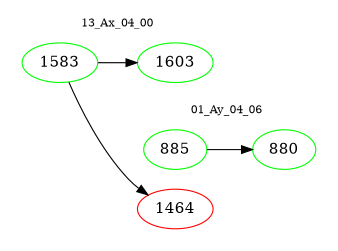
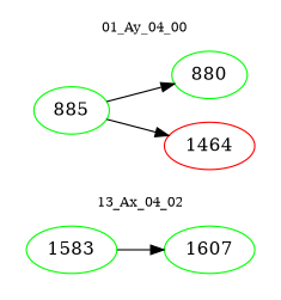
  digraph {
    rankdir=LR
    node [color=green]
    edge [color=black]
    n1 [label=1583]
-   n2 [label=1603]
+   n2 [label=1607]
    n3 [label=885]
    n4 [color=red label=1464]
    n5 [label=880]
    subgraph cluster_1 {
      color=white
      fontsize=10
-     label="13_Ax_04_00"
+     label="13_Ax_04_02"
      n1
      n2
    }
    subgraph cluster_2 {
      color=white
      fontsize=10
-     label="01_Ay_04_06"
+     label="01_Ay_04_00"
      n3
      n4
      n5
    }
    n1 -> n2
-   n1 -> n4
+   n3 -> n4
    n3 -> n5
  }
